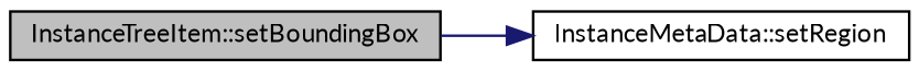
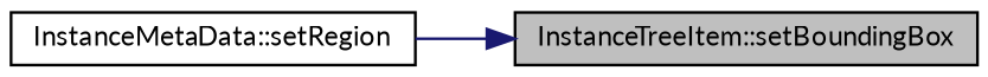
  digraph {
    rankdir=LR
    fontname=Lato
    node [color=black fontname=Lato fontsize=10 shape=record style=filled]
    n1 [fillcolor=grey75 fontcolor=black height=0.2 label="InstanceTreeItem::setBoundingBox" width=0.4]
    n2 [fillcolor=white height=0.2 label="InstanceMetaData::setRegion" width=0.4]
-   n1 -> n2 [color=midnightblue fontname=Lato fontsize=10 labelfontname=Helvetica labelfontsize=10 style=solid]
+   n2 -> n1 [color=midnightblue fontname=Lato fontsize=10 labelfontname=Helvetica labelfontsize=10 style=solid]
  }
